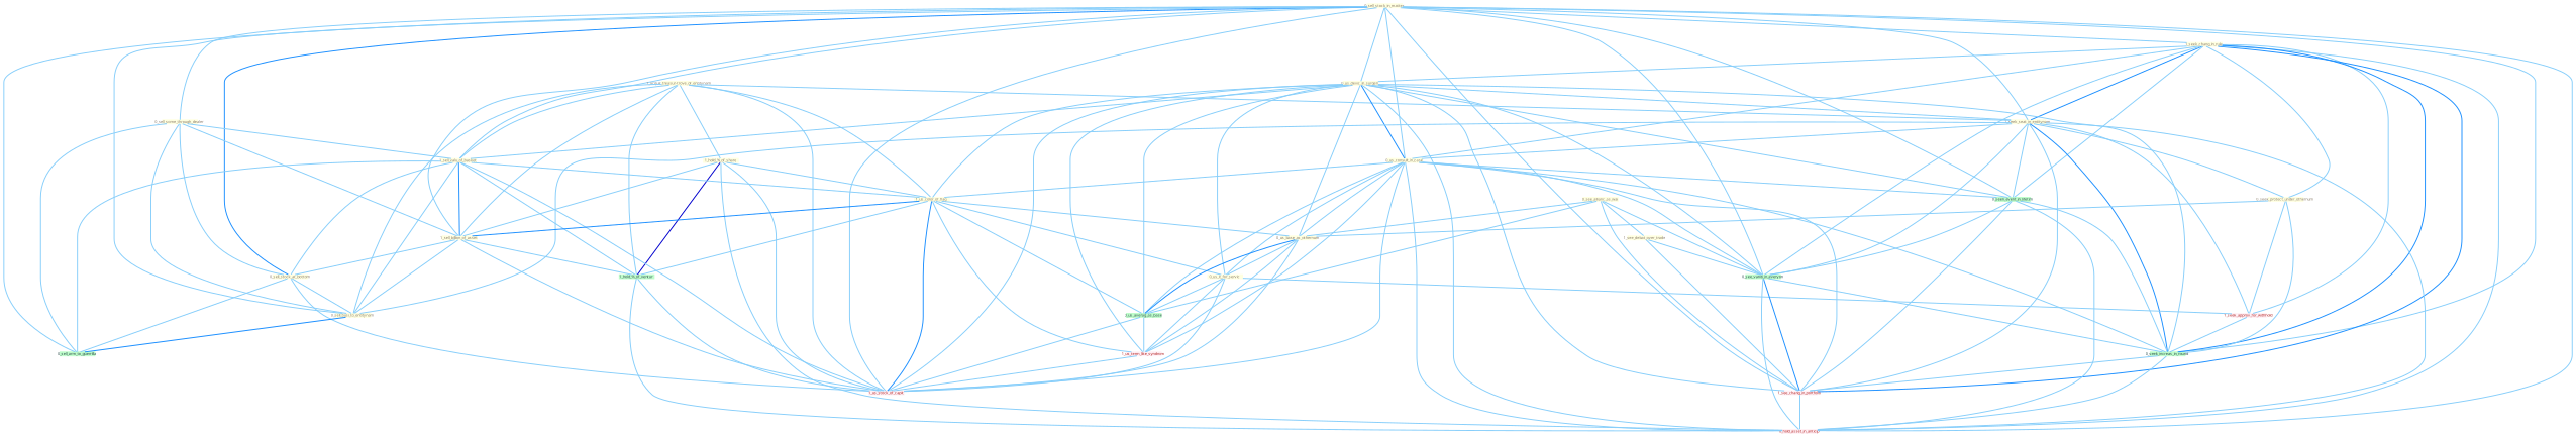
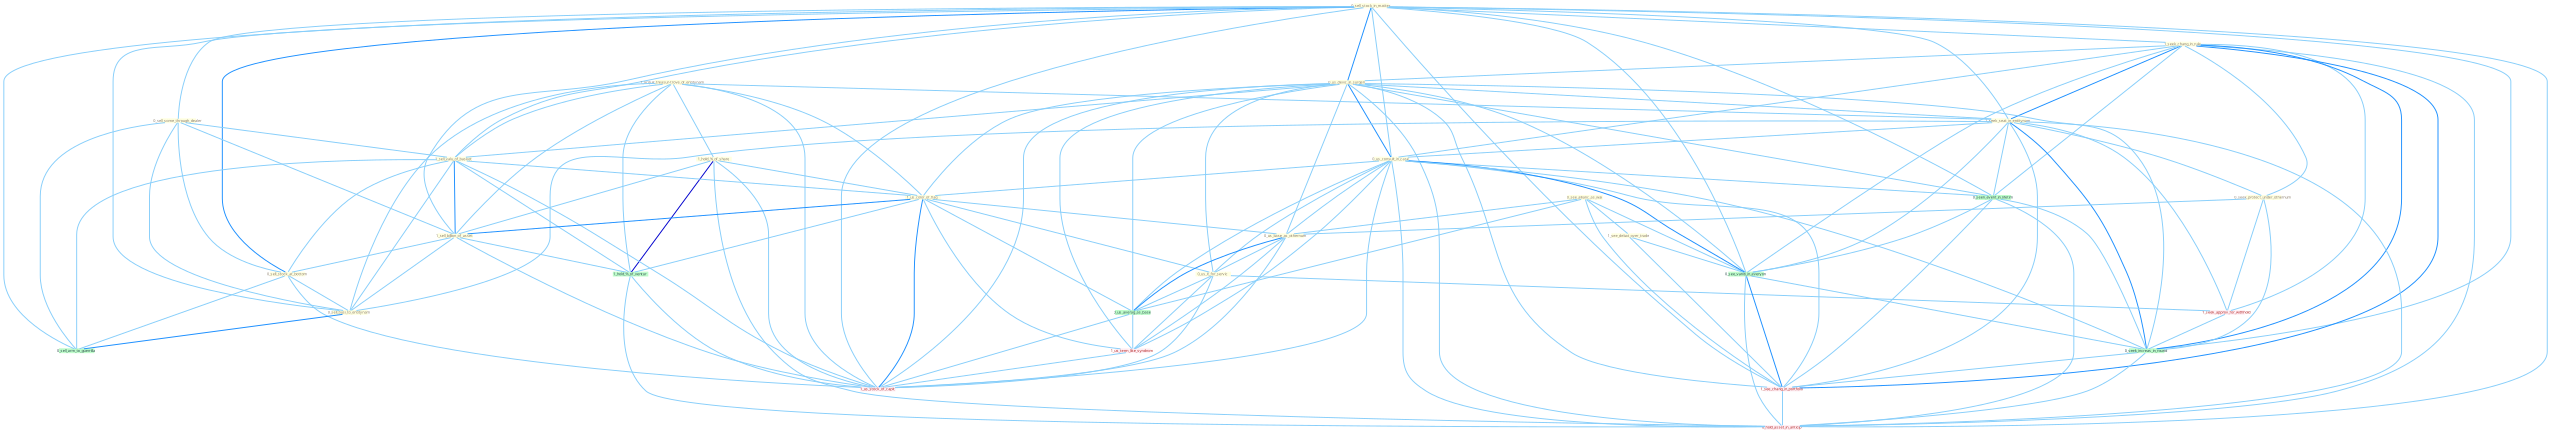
  graph {
    fontname="Noto Sans"
    node [color="#ffffe0" fixedsize=true fontcolor="#8b7d6b" fontname="Noto Sans" fontsize=4 shape=polygon style=filled]
    edge [color="#87cefa" fontname="Noto Sans" w=1]
    "0_sell_stock_in_matter " [height=.06 width=.5]
    "0_see_allianc_as_wai " [height=.06 width=.5]
    "1_acquir_treasur-trove_of_entitynam " [height=.06 width=.5]
    "1_seek_chang_in_rule " [height=.06 width=.5]
    "0_sell_some_through_dealer " [height=.06 width=.5]
    "0_us_devic_in_surgeri " [height=.06 width=.5]
    "1_seek_seat_in_entitynam " [height=.06 width=.5]
    "1_hold_%_of_share " [height=.06 width=.5]
    "0_us_consult_in_case " [height=.06 width=.5]
    "1_sell_valu_of_basket " [height=.06 width=.5]
    "1_us_color_of_flag " [height=.06 width=.5]
    "0_seek_protect_under_othernum " [height=.06 width=.5]
    "1_sell_billion_of_asset " [height=.06 width=.5]
    "0_us_base_as_othernum " [height=.06 width=.5]
    "0_us_it_for_servic " [height=.06 width=.5]
    "1_see_debat_over_trade " [height=.06 width=.5]
    "0_sell_stock_at_bottom " [height=.06 width=.5]
    "0_sell_busi_to_entitynam " [height=.06 width=.5]
    "1_us_term_like_syndrom " [color="#fff0f5" fontcolor="#b22222" height=.06 width=.5]
    "1_seek_approv_for_withhold " [color="#fff0f5" fontcolor="#b22222" height=.06 width=.5]
    "1_us_stock_of_capit " [color="#fff0f5" fontcolor="#b22222" height=.06 width=.5]
    "1_see_chang_in_portfolio " [color="#fff0f5" fontcolor="#b22222" height=.06 width=.5]
    "0_hold_asset_in_anticip " [color="#fff0f5" fontcolor="#b22222" height=.06 width=.5]
    "0_seen_event_in_lifetim " [color="#BDFCC9" fontcolor="#2f4f4f" height=.06 width=.5]
    "0_see_vaniti_in_everyon " [color="#BDFCC9" fontcolor="#2f4f4f" height=.06 width=.5]
    "0_sell_arm_to_guerrilla " [color="#BDFCC9" fontcolor="#2f4f4f" height=.06 width=.5]
    "0_seek_increas_in_round " [color="#BDFCC9" fontcolor="#2f4f4f" height=.06 width=.5]
    "0_us_averag_as_base " [color="#BDFCC9" fontcolor="#2f4f4f" height=.06 width=.5]
    "1_hold_%_of_ventur " [color="#BDFCC9" fontcolor="#2f4f4f" height=.06 width=.5]
    subgraph sub_1 {
      "0_sell_stock_in_matter "
      "0_see_allianc_as_wai "
      "1_acquir_treasur-trove_of_entitynam "
      "1_seek_chang_in_rule "
      "0_sell_some_through_dealer "
      "0_us_devic_in_surgeri "
      "1_seek_seat_in_entitynam "
      "1_hold_%_of_share "
      "0_us_consult_in_case "
      "1_sell_valu_of_basket "
      "1_us_color_of_flag "
      "0_seek_protect_under_othernum "
      "1_sell_billion_of_asset "
      "0_us_base_as_othernum "
      "0_us_it_for_servic "
      "1_see_debat_over_trade "
      "0_sell_stock_at_bottom "
      "0_sell_busi_to_entitynam "
    }
    subgraph sub_2 {
      "1_us_term_like_syndrom "
      "1_seek_approv_for_withhold "
      "1_us_stock_of_capit "
      "1_see_chang_in_portfolio "
      "0_hold_asset_in_anticip "
    }
    "0_sell_stock_in_matter " -- "1_seek_chang_in_rule "
    "0_sell_stock_in_matter " -- "0_sell_some_through_dealer "
-   "0_sell_stock_in_matter " -- "0_us_devic_in_surgeri "
+   "0_sell_stock_in_matter " -- "0_us_devic_in_surgeri " [color="#1e90ff"]
    "0_sell_stock_in_matter " -- "1_seek_seat_in_entitynam "
    "0_sell_stock_in_matter " -- "0_us_consult_in_case "
    "0_sell_stock_in_matter " -- "1_sell_valu_of_basket "
    "0_sell_stock_in_matter " -- "1_sell_billion_of_asset "
    "0_sell_stock_in_matter " -- "0_sell_stock_at_bottom " [color="#1e90ff" w=2]
    "0_sell_stock_in_matter " -- "0_sell_busi_to_entitynam "
    "0_sell_stock_in_matter " -- "1_us_stock_of_capit "
    "0_sell_stock_in_matter " -- "1_see_chang_in_portfolio "
    "0_sell_stock_in_matter " -- "0_hold_asset_in_anticip "
    "0_sell_stock_in_matter " -- "0_seen_event_in_lifetim "
    "0_sell_stock_in_matter " -- "0_see_vaniti_in_everyon "
    "0_sell_stock_in_matter " -- "0_sell_arm_to_guerrilla "
    "0_sell_stock_in_matter " -- "0_seek_increas_in_round "
    "0_see_allianc_as_wai " -- "0_us_base_as_othernum "
    "0_see_allianc_as_wai " -- "1_see_debat_over_trade "
    "0_see_allianc_as_wai " -- "1_see_chang_in_portfolio "
    "0_see_allianc_as_wai " -- "0_see_vaniti_in_everyon "
    "0_see_allianc_as_wai " -- "0_us_averag_as_base "
    "1_acquir_treasur-trove_of_entitynam " -- "1_seek_seat_in_entitynam "
    "1_acquir_treasur-trove_of_entitynam " -- "1_hold_%_of_share "
    "1_acquir_treasur-trove_of_entitynam " -- "1_sell_valu_of_basket "
    "1_acquir_treasur-trove_of_entitynam " -- "1_us_color_of_flag "
    "1_acquir_treasur-trove_of_entitynam " -- "1_sell_billion_of_asset "
    "1_acquir_treasur-trove_of_entitynam " -- "0_sell_busi_to_entitynam "
    "1_acquir_treasur-trove_of_entitynam " -- "1_us_stock_of_capit "
    "1_acquir_treasur-trove_of_entitynam " -- "1_hold_%_of_ventur "
    "1_seek_chang_in_rule " -- "0_us_devic_in_surgeri "
    "1_seek_chang_in_rule " -- "1_seek_seat_in_entitynam " [color="#1e90ff" w=2]
    "1_seek_chang_in_rule " -- "0_us_consult_in_case "
    "1_seek_chang_in_rule " -- "0_seek_protect_under_othernum "
    "1_seek_chang_in_rule " -- "1_seek_approv_for_withhold "
    "1_seek_chang_in_rule " -- "1_see_chang_in_portfolio " [color="#1e90ff" w=2]
    "1_seek_chang_in_rule " -- "0_hold_asset_in_anticip "
    "1_seek_chang_in_rule " -- "0_seen_event_in_lifetim "
    "1_seek_chang_in_rule " -- "0_see_vaniti_in_everyon "
    "1_seek_chang_in_rule " -- "0_seek_increas_in_round " [color="#1e90ff" w=2]
    "0_sell_some_through_dealer " -- "1_sell_valu_of_basket "
    "0_sell_some_through_dealer " -- "1_sell_billion_of_asset "
    "0_sell_some_through_dealer " -- "0_sell_stock_at_bottom "
    "0_sell_some_through_dealer " -- "0_sell_busi_to_entitynam "
    "0_sell_some_through_dealer " -- "0_sell_arm_to_guerrilla "
    "0_us_devic_in_surgeri " -- "1_seek_seat_in_entitynam "
    "0_us_devic_in_surgeri " -- "0_us_consult_in_case " [color="#1e90ff" w=2]
    "0_us_devic_in_surgeri " -- "1_sell_valu_of_basket "
    "0_us_devic_in_surgeri " -- "1_us_color_of_flag "
    "0_us_devic_in_surgeri " -- "0_us_base_as_othernum "
    "0_us_devic_in_surgeri " -- "0_us_it_for_servic "
    "0_us_devic_in_surgeri " -- "1_us_term_like_syndrom "
    "0_us_devic_in_surgeri " -- "1_us_stock_of_capit "
    "0_us_devic_in_surgeri " -- "1_see_chang_in_portfolio "
    "0_us_devic_in_surgeri " -- "0_hold_asset_in_anticip "
    "0_us_devic_in_surgeri " -- "0_seen_event_in_lifetim "
    "0_us_devic_in_surgeri " -- "0_see_vaniti_in_everyon "
    "0_us_devic_in_surgeri " -- "0_seek_increas_in_round "
    "0_us_devic_in_surgeri " -- "0_us_averag_as_base "
    "1_seek_seat_in_entitynam " -- "0_us_consult_in_case "
    "1_seek_seat_in_entitynam " -- "0_seek_protect_under_othernum "
    "1_seek_seat_in_entitynam " -- "0_sell_busi_to_entitynam "
    "1_seek_seat_in_entitynam " -- "1_seek_approv_for_withhold "
    "1_seek_seat_in_entitynam " -- "1_see_chang_in_portfolio "
    "1_seek_seat_in_entitynam " -- "0_hold_asset_in_anticip "
    "1_seek_seat_in_entitynam " -- "0_seen_event_in_lifetim "
    "1_seek_seat_in_entitynam " -- "0_see_vaniti_in_everyon "
    "1_seek_seat_in_entitynam " -- "0_seek_increas_in_round " [color="#1e90ff" w=2]
    "1_hold_%_of_share " -- "1_us_color_of_flag "
    "1_hold_%_of_share " -- "1_sell_billion_of_asset "
    "1_hold_%_of_share " -- "1_us_stock_of_capit "
    "1_hold_%_of_share " -- "0_hold_asset_in_anticip "
    "1_hold_%_of_share " -- "1_hold_%_of_ventur " [color="#0000cd" w=3]
    "0_us_consult_in_case " -- "1_us_color_of_flag "
    "0_us_consult_in_case " -- "0_us_base_as_othernum "
    "0_us_consult_in_case " -- "0_us_it_for_servic "
    "0_us_consult_in_case " -- "1_us_term_like_syndrom "
    "0_us_consult_in_case " -- "1_us_stock_of_capit "
    "0_us_consult_in_case " -- "1_see_chang_in_portfolio "
    "0_us_consult_in_case " -- "0_hold_asset_in_anticip "
    "0_us_consult_in_case " -- "0_seen_event_in_lifetim "
-   "0_us_consult_in_case " -- "0_see_vaniti_in_everyon "
+   "0_us_consult_in_case " -- "0_see_vaniti_in_everyon " [color="#1e90ff"]
    "0_us_consult_in_case " -- "0_seek_increas_in_round "
    "0_us_consult_in_case " -- "0_us_averag_as_base "
    "1_sell_valu_of_basket " -- "1_us_color_of_flag "
    "1_sell_valu_of_basket " -- "1_sell_billion_of_asset " [color="#1e90ff" w=2]
    "1_sell_valu_of_basket " -- "0_sell_stock_at_bottom "
    "1_sell_valu_of_basket " -- "0_sell_busi_to_entitynam "
    "1_sell_valu_of_basket " -- "1_us_stock_of_capit "
    "1_sell_valu_of_basket " -- "0_sell_arm_to_guerrilla "
    "1_sell_valu_of_basket " -- "1_hold_%_of_ventur "
    "1_us_color_of_flag " -- "1_sell_billion_of_asset " [color="#1e90ff"]
    "1_us_color_of_flag " -- "0_us_base_as_othernum "
    "1_us_color_of_flag " -- "0_us_it_for_servic "
    "1_us_color_of_flag " -- "1_us_term_like_syndrom "
    "1_us_color_of_flag " -- "1_us_stock_of_capit " [color="#1e90ff" w=2]
    "1_us_color_of_flag " -- "0_us_averag_as_base "
    "1_us_color_of_flag " -- "1_hold_%_of_ventur "
    "0_seek_protect_under_othernum " -- "0_us_base_as_othernum "
    "0_seek_protect_under_othernum " -- "1_seek_approv_for_withhold "
    "0_seek_protect_under_othernum " -- "0_seek_increas_in_round "
    "1_sell_billion_of_asset " -- "0_sell_stock_at_bottom "
    "1_sell_billion_of_asset " -- "0_sell_busi_to_entitynam "
    "1_sell_billion_of_asset " -- "1_us_stock_of_capit "
    "1_sell_billion_of_asset " -- "1_hold_%_of_ventur "
    "0_us_base_as_othernum " -- "0_us_it_for_servic "
    "0_us_base_as_othernum " -- "1_us_term_like_syndrom "
    "0_us_base_as_othernum " -- "1_us_stock_of_capit "
    "0_us_base_as_othernum " -- "0_us_averag_as_base " [color="#1e90ff" w=2]
    "0_us_it_for_servic " -- "1_us_term_like_syndrom "
    "0_us_it_for_servic " -- "1_seek_approv_for_withhold "
    "0_us_it_for_servic " -- "1_us_stock_of_capit "
    "0_us_it_for_servic " -- "0_us_averag_as_base "
    "1_see_debat_over_trade " -- "1_see_chang_in_portfolio "
    "1_see_debat_over_trade " -- "0_see_vaniti_in_everyon "
    "0_sell_stock_at_bottom " -- "0_sell_busi_to_entitynam "
    "0_sell_stock_at_bottom " -- "1_us_stock_of_capit "
    "0_sell_stock_at_bottom " -- "0_sell_arm_to_guerrilla "
    "0_sell_busi_to_entitynam " -- "0_sell_arm_to_guerrilla " [color="#1e90ff" w=2]
    "1_us_term_like_syndrom " -- "1_us_stock_of_capit "
    "1_seek_approv_for_withhold " -- "0_seek_increas_in_round "
    "1_see_chang_in_portfolio " -- "0_hold_asset_in_anticip "
    "0_seen_event_in_lifetim " -- "1_see_chang_in_portfolio "
    "0_seen_event_in_lifetim " -- "0_hold_asset_in_anticip "
    "0_seen_event_in_lifetim " -- "0_see_vaniti_in_everyon "
    "0_seen_event_in_lifetim " -- "0_seek_increas_in_round "
    "0_see_vaniti_in_everyon " -- "1_see_chang_in_portfolio " [color="#1e90ff" w=2]
    "0_see_vaniti_in_everyon " -- "0_hold_asset_in_anticip "
    "0_see_vaniti_in_everyon " -- "0_seek_increas_in_round "
    "0_seek_increas_in_round " -- "1_see_chang_in_portfolio "
    "0_seek_increas_in_round " -- "0_hold_asset_in_anticip "
    "0_us_averag_as_base " -- "1_us_term_like_syndrom "
    "0_us_averag_as_base " -- "1_us_stock_of_capit "
    "1_hold_%_of_ventur " -- "1_us_stock_of_capit "
    "1_hold_%_of_ventur " -- "0_hold_asset_in_anticip "
  }
